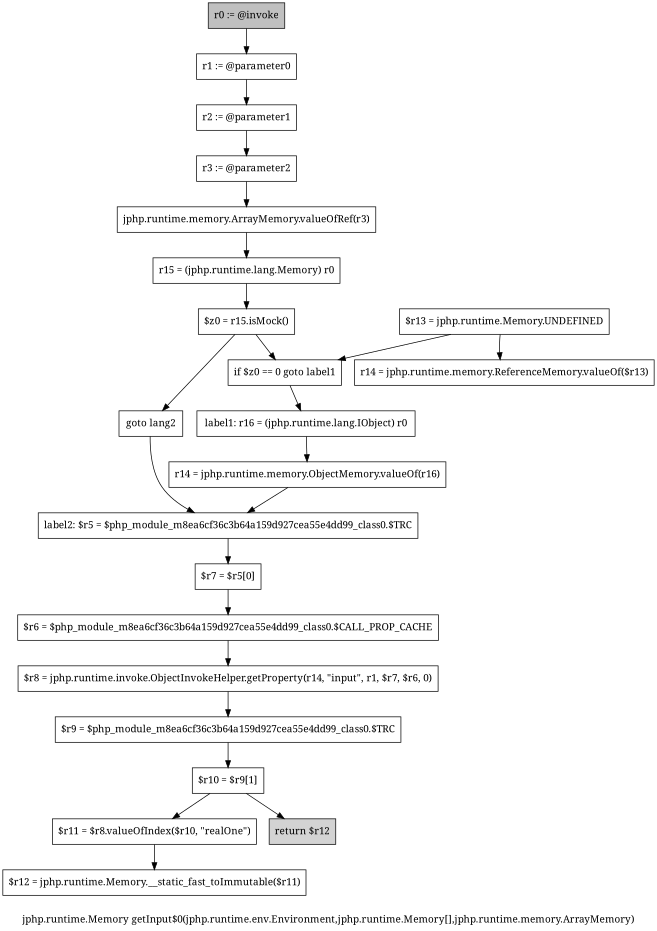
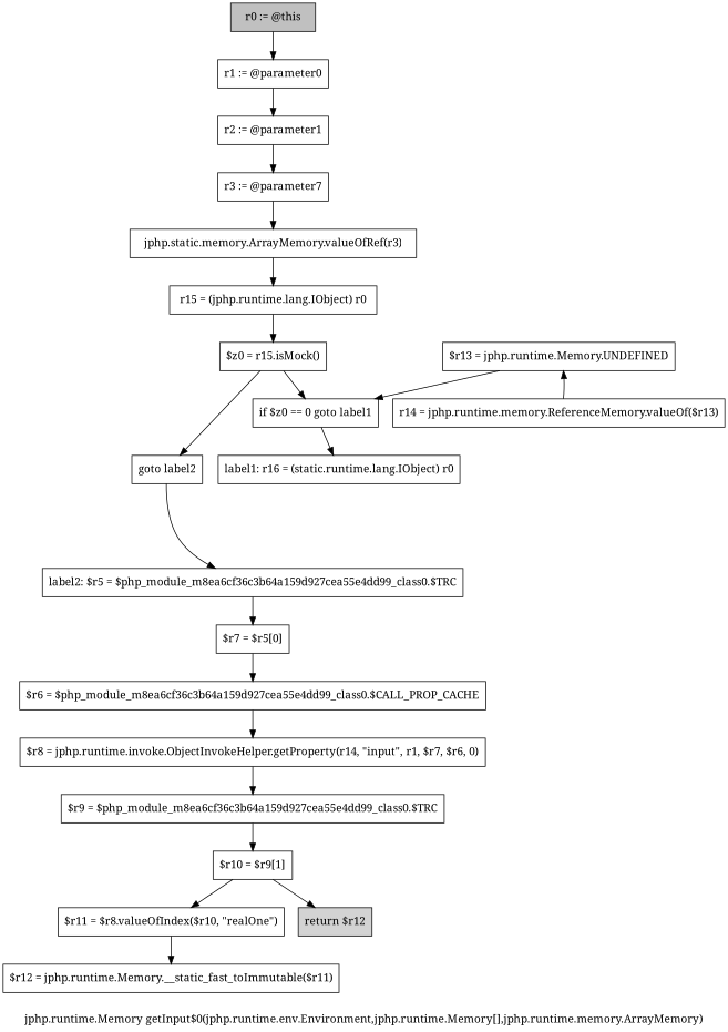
  digraph {
    fontname="Noto Serif"
    label="jphp.runtime.Memory getInput$0(jphp.runtime.env.Environment,jphp.runtime.Memory[],jphp.runtime.memory.ArrayMemory)"
    node [fontname="Noto Serif" shape=box]
    edge [fontname="Noto Serif"]
-   n1 [fillcolor=gray label="r0 := @invoke" style=filled]
+   n1 [fillcolor=gray label="r0 := @this" style=filled]
    n2 [label="r1 := @parameter0"]
    n3 [label="r2 := @parameter1"]
-   n4 [label="r3 := @parameter2"]
-   n5 [label="jphp.runtime.memory.ArrayMemory.valueOfRef(r3)"]
-   n6 [label="r15 = (jphp.runtime.lang.Memory) r0"]
+   n4 [label="r3 := @parameter7"]
+   n5 [label="jphp.static.memory.ArrayMemory.valueOfRef(r3)"]
+   n6 [label="r15 = (jphp.runtime.lang.IObject) r0"]
    n7 [label="$z0 = r15.isMock()"]
    n8 [label="if $z0 == 0 goto label1"]
-   n9 [label="goto lang2"]
-   n10 [label="label1: r16 = (jphp.runtime.lang.IObject) r0"]
+   n9 [label="goto label2"]
+   n10 [label="label1: r16 = (static.runtime.lang.IObject) r0"]
    n11 [label="$r13 = jphp.runtime.Memory.UNDEFINED"]
    n12 [label="r14 = jphp.runtime.memory.ReferenceMemory.valueOf($r13)"]
-   n13 [label="r14 = jphp.runtime.memory.ObjectMemory.valueOf(r16)"]
    n14 [label="label2: $r5 = $php_module_m8ea6cf36c3b64a159d927cea55e4dd99_class0.$TRC"]
    n15 [label="$r7 = $r5[0]"]
    n16 [label="$r6 = $php_module_m8ea6cf36c3b64a159d927cea55e4dd99_class0.$CALL_PROP_CACHE"]
    n17 [label="$r8 = jphp.runtime.invoke.ObjectInvokeHelper.getProperty(r14, \"input\", r1, $r7, $r6, 0)"]
    n18 [label="$r9 = $php_module_m8ea6cf36c3b64a159d927cea55e4dd99_class0.$TRC"]
    n19 [label="$r10 = $r9[1]"]
    n20 [label="$r11 = $r8.valueOfIndex($r10, \"realOne\")"]
    n21 [fillcolor=lightgray label="return $r12" style=filled]
    n22 [label="$r12 = jphp.runtime.Memory.__static_fast_toImmutable($r11)"]
    n1 -> n2
    n2 -> n3
    n3 -> n4
    n4 -> n5
    n5 -> n6
    n6 -> n7
    n7 -> n8
    n7 -> n9
    n8 -> n10
    n9 -> n14
-   n10 -> n13
    n11 -> n8
-   n11 -> n12
-   n13 -> n14
+   n12 -> n11
    n14 -> n15
    n15 -> n16
    n16 -> n17
    n17 -> n18
    n18 -> n19
    n19 -> n20
    n19 -> n21
    n20 -> n22
  }
